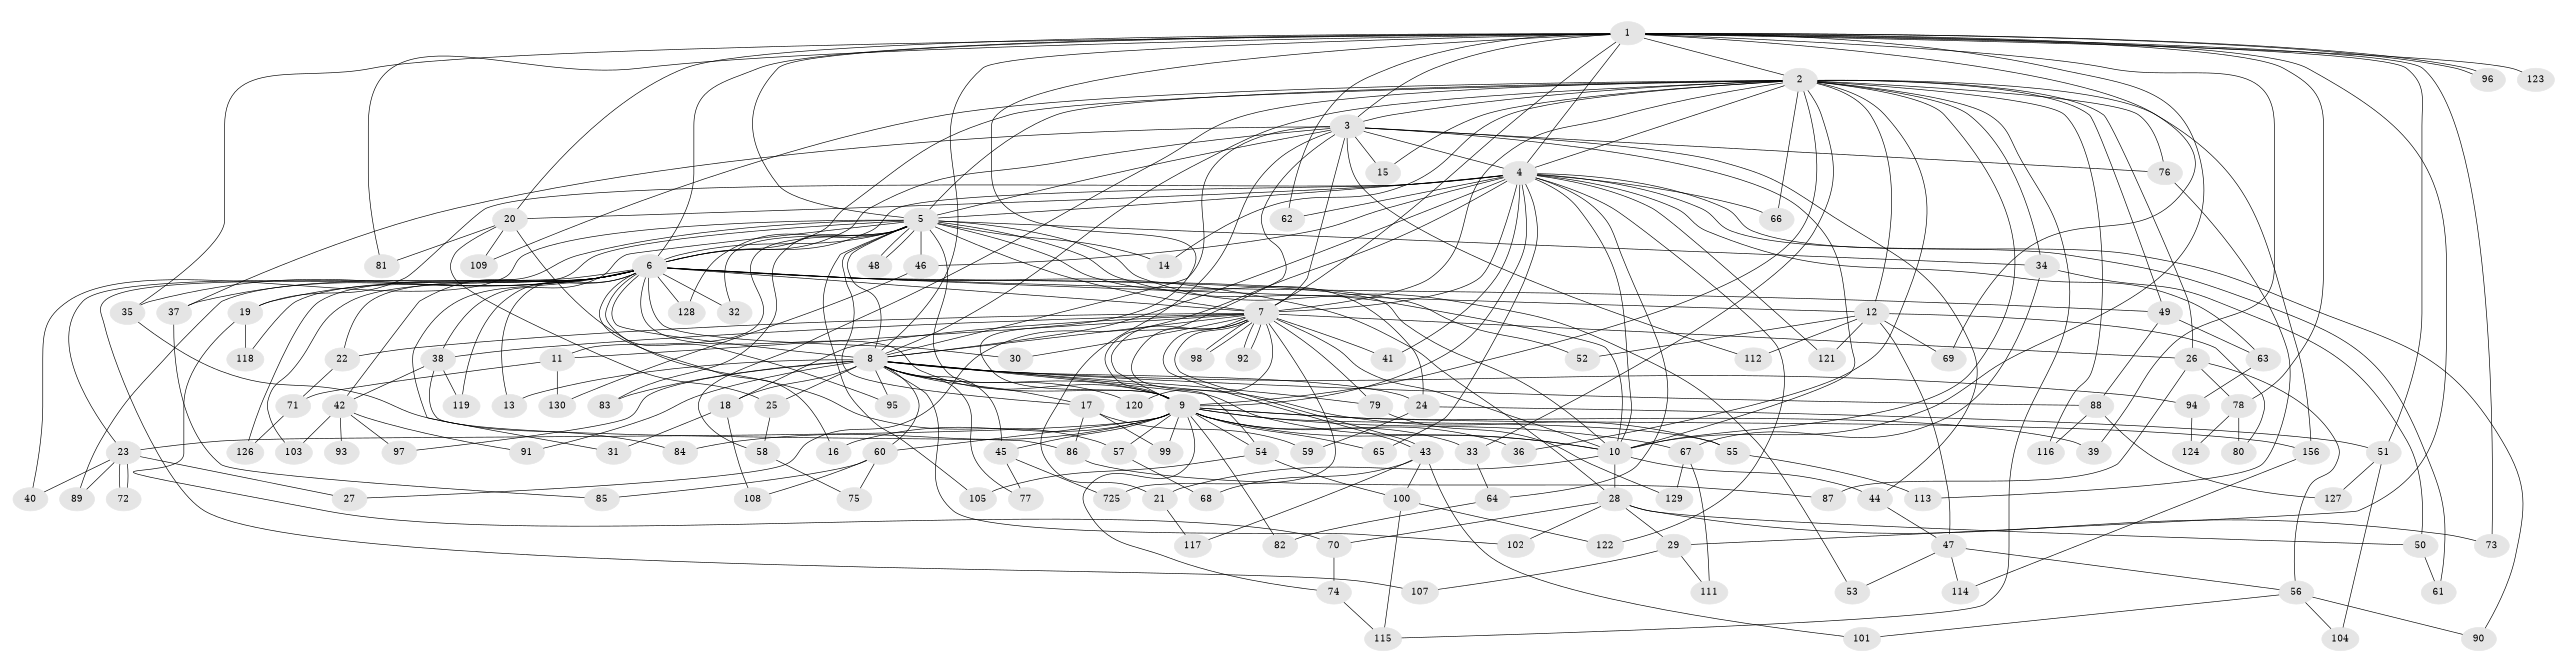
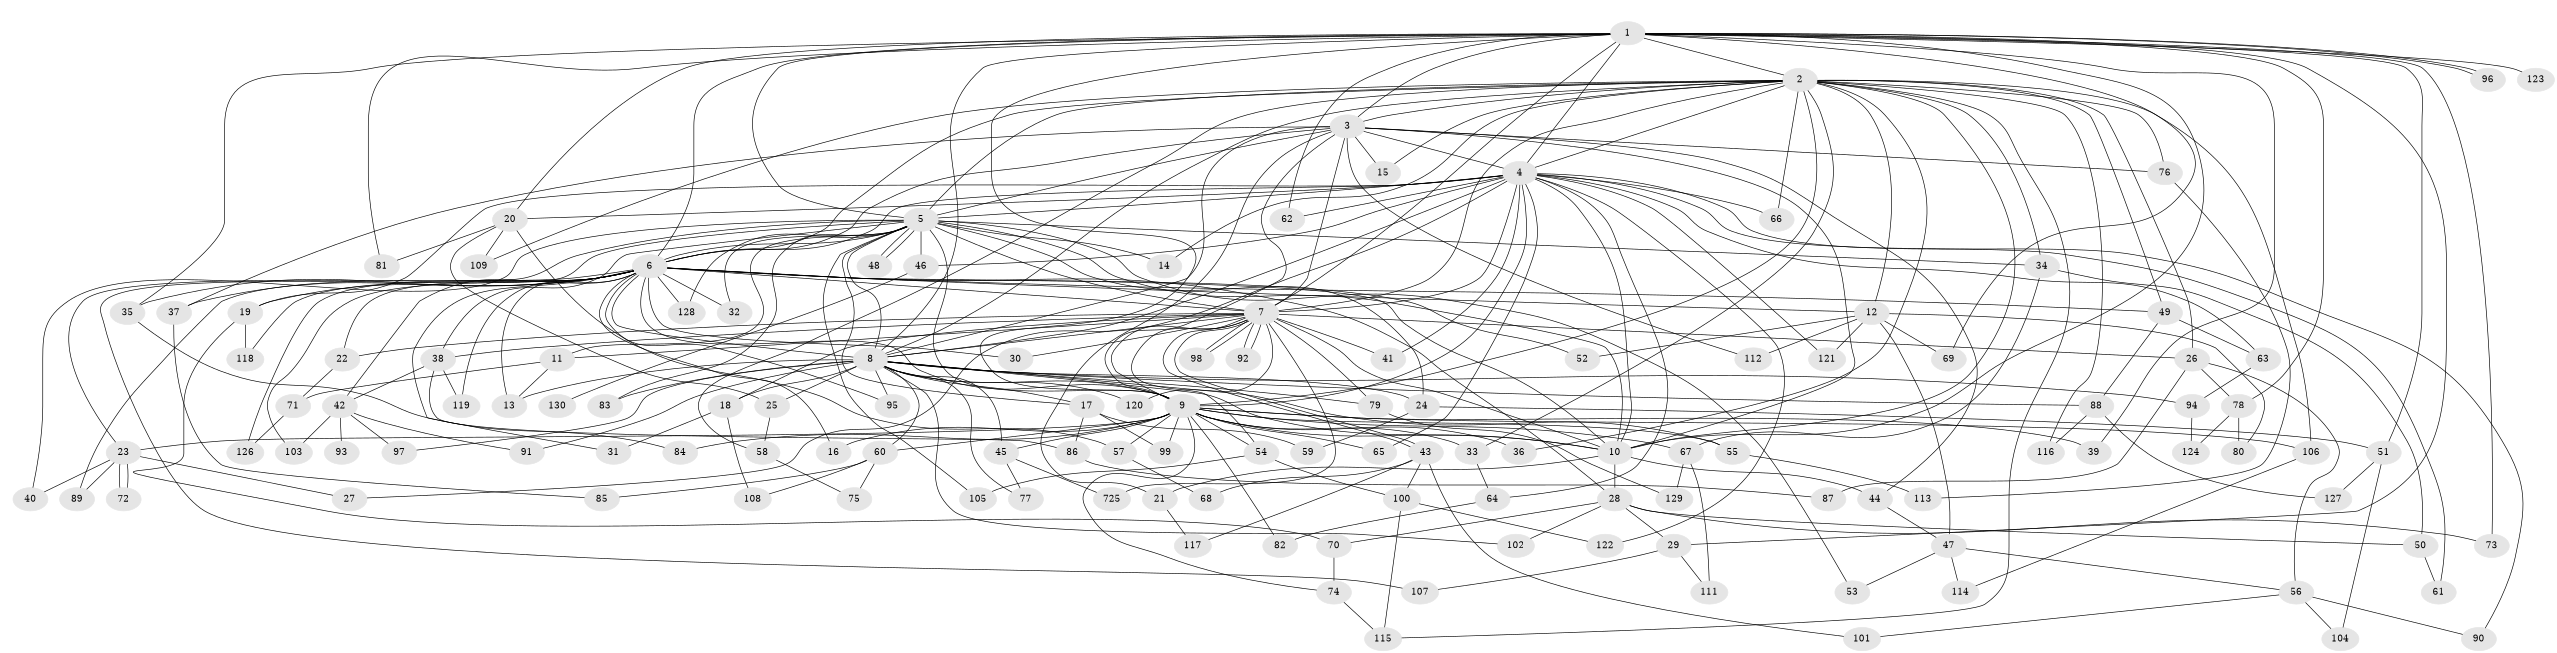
  graph {
    node [color=gray90 style=filled]
    1
    2
    3
    4
    5
    6
    7
    8
    9
    10
    20
    29
    35
    39
    51
    62
    69
    73
    78
    81
    96
    123
    12
    14
    15
    26
    33
    34
    36
    49
    58
    66
    76
-   106 [label=156]
+   106
    109
    115
    116
    21
    37
    44
    112
    19
    27
    41
    46
    61
    63
    64
    65
    90
    121
    122
    11
    17
    23
    24
    32
    38
    40
    48
    53
    83
    105
    107
    128
    13
    16
    22
    28
    30
    31
    42
    52
    89
    95
    103
    118
    119
    126
    18
    43
    54
    79
    92
    98
    120
    n87 [label=725]
    25
    45
    55
    60
    77
    88
    91
    94
    97
    102
    57
    67
    74
    82
    84
    99
    111
    104
    127
    80
    124
    47
    56
    87
    50
    75
    113
    114
    117
    85
    70
    n119 [label=130]
    71
    59
    86
    72
    93
    108
    68
    100
    101
    129
    1 -- 2
    1 -- 3
    1 -- 4
    1 -- 5
    1 -- 6
    1 -- 7
    1 -- 8
    1 -- 9
    1 -- 10
    1 -- 20
    1 -- 29
    1 -- 35
    1 -- 39
    1 -- 51
    1 -- 62
    1 -- 69
    1 -- 73
    1 -- 78
    1 -- 81
    1 -- 96
    1 -- 96
    1 -- 123
    2 -- 3
    2 -- 4
    2 -- 5
    2 -- 6
    2 -- 7
    2 -- 8
    2 -- 9
    2 -- 10
    2 -- 12
    2 -- 14
    2 -- 15
    2 -- 26
    2 -- 33
    2 -- 34
    2 -- 36
    2 -- 49
    2 -- 58
    2 -- 66
    2 -- 76
    2 -- 106
    2 -- 109
    2 -- 115
    2 -- 116
    3 -- 4
    3 -- 5
    3 -- 6
    3 -- 7
    3 -- 8
    3 -- 9
    3 -- 10
    3 -- 15
    3 -- 76
    3 -- 21
    3 -- 37
    3 -- 44
    3 -- 112
    4 -- 5
    4 -- 6
    4 -- 7
    4 -- 8
    4 -- 9
    4 -- 10
    4 -- 20
    4 -- 62
    4 -- 66
    4 -- 19
    4 -- 27
    4 -- 41
    4 -- 46
    4 -- 61
    4 -- 63
    4 -- 64
    4 -- 65
    4 -- 90
    4 -- 121
    4 -- 122
    5 -- 6
    5 -- 7
    5 -- 8
    5 -- 9
    5 -- 10
    5 -- 14
    5 -- 34
    5 -- 46
    5 -- 11
    5 -- 17
    5 -- 23
    5 -- 24
    5 -- 32
    5 -- 38
    5 -- 40
    5 -- 48
    5 -- 48
    5 -- 53
    5 -- 83
    5 -- 105
    5 -- 107
    5 -- 128
    6 -- 7
    6 -- 8
    6 -- 9
    6 -- 10
    6 -- 35
    6 -- 12
    6 -- 49
    6 -- 37
    6 -- 19
    6 -- 32
    6 -- 128
    6 -- 13
    6 -- 16
    6 -- 22
    6 -- 28
    6 -- 30
    6 -- 31
    6 -- 42
    6 -- 52
    6 -- 89
    6 -- 95
    6 -- 103
    6 -- 118
    6 -- 119
    6 -- 126
    7 -- 8
    7 -- 9
    7 -- 10
    7 -- 26
    7 -- 41
    7 -- 11
    7 -- 38
    7 -- 22
    7 -- 30
    7 -- 18
    7 -- 43
    7 -- 43
    7 -- 54
    7 -- 79
    7 -- 92
    7 -- 92
    7 -- 98
    7 -- 98
    7 -- 120
    7 -- n87
    8 -- 9
    8 -- 10
    8 -- 17
    8 -- 24
    8 -- 83
    8 -- 13
    8 -- 95
    8 -- 18
    8 -- 79
    8 -- 120
    8 -- 25
    8 -- 45
    8 -- 55
    8 -- 60
    8 -- 77
    8 -- 88
    8 -- 91
    8 -- 94
    8 -- 97
    8 -- 102
    9 -- 10
    9 -- 39
    9 -- 33
    9 -- 36
    9 -- 106
    9 -- 65
    9 -- 23
    9 -- 16
    9 -- 54
    9 -- 45
    9 -- 55
    9 -- 60
    9 -- 57
    9 -- 67
    9 -- 74
    9 -- 82
    9 -- 84
    9 -- 99
    10 -- 21
    10 -- 44
    10 -- 28
    20 -- 81
    20 -- 109
    20 -- 25
    20 -- 57
    29 -- 107
    29 -- 111
    35 -- 84
    51 -- 104
    51 -- 127
    78 -- 80
    78 -- 124
    12 -- 69
    12 -- 112
    12 -- 121
    12 -- 52
    12 -- 80
    12 -- 47
    26 -- 78
    26 -- 56
    26 -- 87
    33 -- 64
    34 -- 67
    34 -- 50
    49 -- 63
    49 -- 88
    58 -- 75
    76 -- 113
    106 -- 114
    21 -- 117
    37 -- 85
    44 -- 47
    19 -- 118
    19 -- 70
    46 -- n119
    63 -- 94
    64 -- 82
-   11 -- n119
+   11 -- 13
    11 -- 71
    17 -- 99
    17 -- 59
    17 -- 86
    23 -- 27
    23 -- 40
    23 -- 89
    23 -- 72
    23 -- 72
    24 -- 51
    24 -- 59
    38 -- 42
    38 -- 119
    38 -- 86
    22 -- 71
    28 -- 29
    28 -- 73
    28 -- 102
    28 -- 50
    28 -- 70
    42 -- 103
    42 -- 91
    42 -- 97
    42 -- 93
    18 -- 31
    18 -- 108
    43 -- 117
    43 -- 68
    43 -- 100
    43 -- 101
    54 -- 105
    54 -- 100
    79 -- 129
    25 -- 58
    45 -- n87
    45 -- 77
    55 -- 113
    60 -- 75
    60 -- 85
    60 -- 108
    88 -- 116
    88 -- 127
    94 -- 124
    57 -- 68
    67 -- 111
    67 -- 129
    74 -- 115
    47 -- 53
    47 -- 56
    47 -- 114
    56 -- 90
    56 -- 104
    56 -- 101
    50 -- 61
    70 -- 74
    71 -- 126
    86 -- 87
    100 -- 115
    100 -- 122
  }
